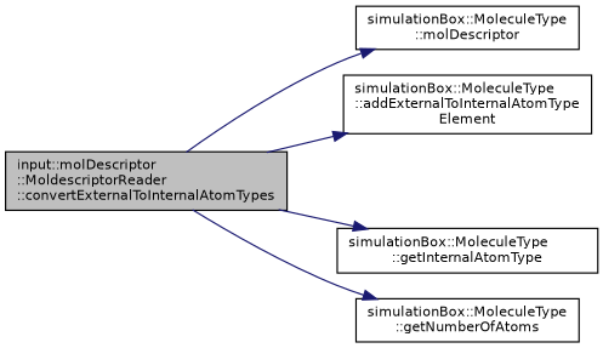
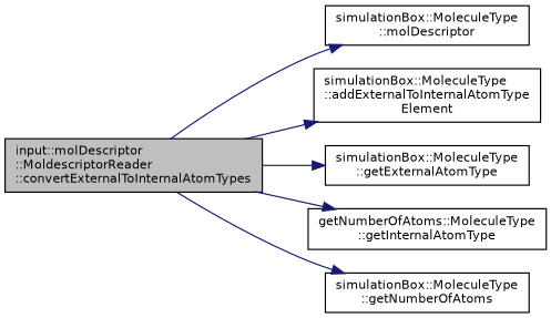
  digraph {
    rankdir=LR
    node [color=black fillcolor=white fontname=Helvetica fontsize=10 shape=record style=filled]
    edge [color=midnightblue fontname=Helvetica fontsize=10 labelfontname=Helvetica labelfontsize=10 style=solid]
    n1 [fillcolor=grey75 fontcolor=black height=0.2 label="input::molDescriptor\l::MoldescriptorReader\l::convertExternalToInternalAtomTypes" width=0.4]
    n2 [height=0.2 label="simulationBox::MoleculeType\l::molDescriptor" width=0.4]
    n3 [height=0.2 label="simulationBox::MoleculeType\l::addExternalToInternalAtomType\lElement" width=0.4]
-   n5 [height=0.2 label="simulationBox::MoleculeType\l::getInternalAtomType" width=0.4]
+   n4 [height=0.2 label="simulationBox::MoleculeType\l::getExternalAtomType" width=0.4]
+   n5 [height=0.2 label="getNumberOfAtoms::MoleculeType\l::getInternalAtomType" width=0.4]
    n6 [height=0.2 label="simulationBox::MoleculeType\l::getNumberOfAtoms" width=0.4]
    n1 -> n2
    n1 -> n3
+   n1 -> n4
    n1 -> n5
    n1 -> n6
  }
